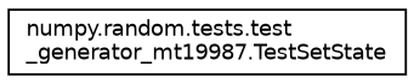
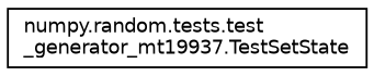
  digraph {
    rankdir=LR
-   n1 [color=black fillcolor=white fontname=Helvetica fontsize=10 height=0.2 label="numpy.random.tests.test\l_generator_mt19987.TestSetState" shape=record style=filled width=0.4]
+   n1 [color=black fillcolor=white fontname=Helvetica fontsize=10 height=0.2 label="numpy.random.tests.test\l_generator_mt19937.TestSetState" shape=record style=filled width=0.4]
  }
